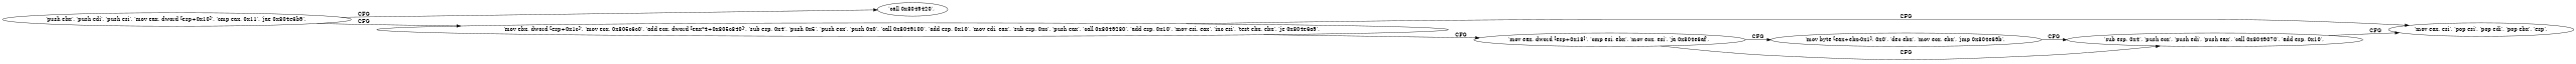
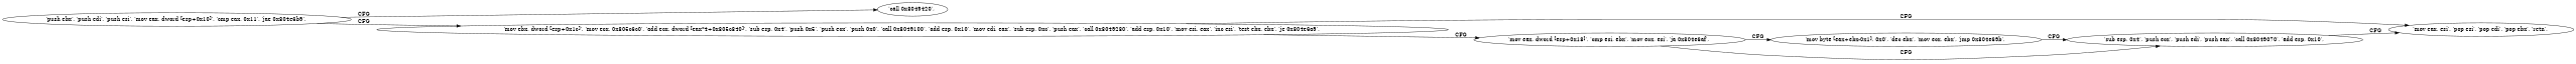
  digraph {
    rankdir=LR
    n1 [label="'push ebx', 'push edi', 'push esi', 'mov eax, dword [esp+0x10]', 'cmp eax, 0x11', 'jae 0x804e6b9', "]
    n2 [label="'call 0x8049420', "]
    n3 [label="'mov ebx, dword [esp+0x1c]', 'mov ecx, 0x805c6c0', 'add ecx, dword [eax*4+0x805c840]', 'sub esp, 0x4', 'push 0x5', 'push ecx', 'push 0x0', 'call 0x8049100', 'add esp, 0x10', 'mov edi, eax', 'sub esp, 0xc', 'push eax', 'call 0x8049280', 'add esp, 0x10', 'mov esi, eax', 'inc esi', 'test ebx, ebx', 'je 0x804e6a9', "]
-   n4 [label="'mov eax, esi', 'pop esi', 'pop edi', 'pop ebx', 'esp',"]
+   n4 [label="'mov eax, esi', 'pop esi', 'pop edi', 'pop ebx', 'retn', "]
    n5 [label="'mov eax, dword [esp+0x18]', 'cmp esi, ebx', 'mov ecx, esi', 'ja 0x804e6af', "]
    n6 [label="'mov byte [eax+ebx-0x1], 0x0', 'dec ebx', 'mov ecx, ebx', 'jmp 0x804e69b', "]
    n7 [label="'sub esp, 0x4', 'push ecx', 'push edi', 'push eax', 'call 0x8049070', 'add esp, 0x10', "]
    n1 -> n2 [label=CFG]
    n1 -> n3 [label=CFG]
    n3 -> n4 [label=CFG]
    n3 -> n5 [label=CFG]
    n5 -> n6 [label=CFG]
    n5 -> n7 [label=CFG]
    n6 -> n7 [label=CFG]
    n7 -> n4 [label=CFG]
  }
